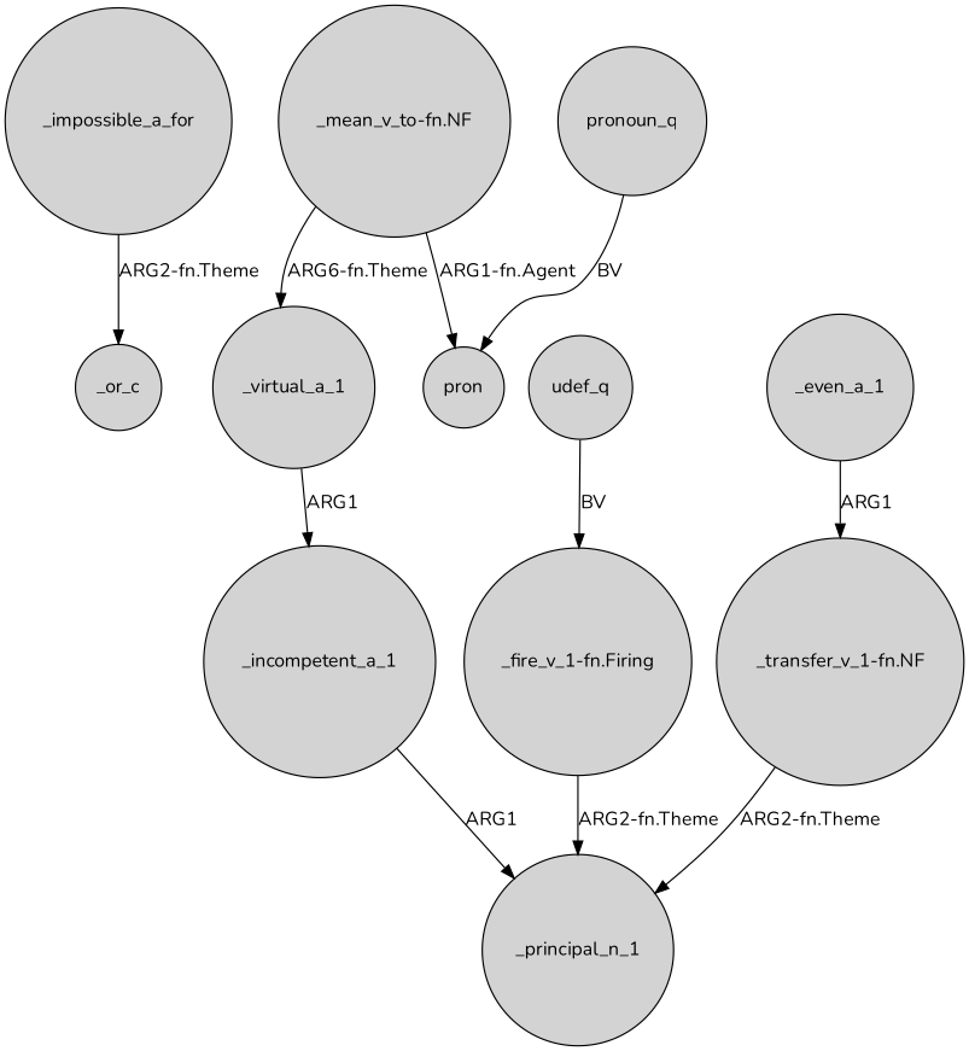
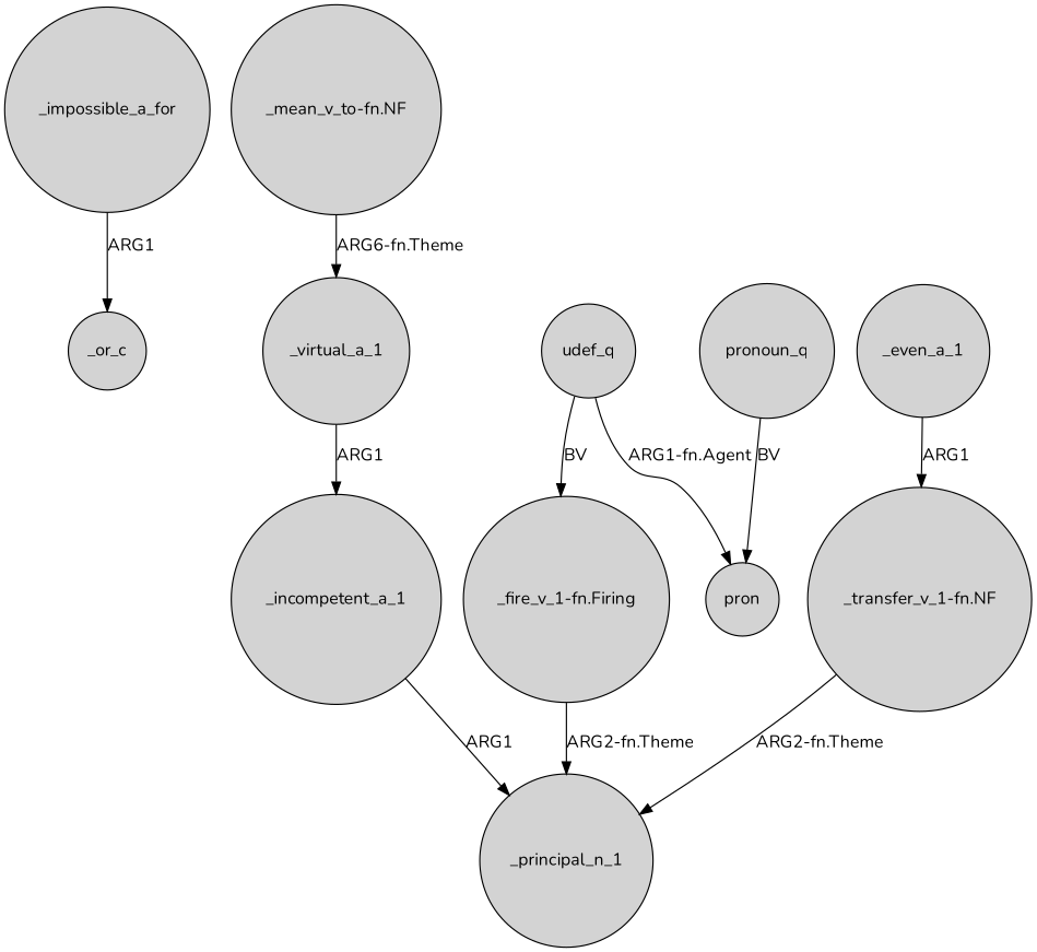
  digraph {
    fontname=Nunito
    node [fontname=Nunito shape=circle style=filled]
    edge [fontname=Nunito]
    _impossible_a_for
    _or_c
    "_transfer_v_1-fn.NF"
    _principal_n_1
    "_mean_v_to-fn.NF"
    _virtual_a_1
    pron
    _incompetent_a_1
    udef_q
    "_fire_v_1-fn.Firing"
    _even_a_1
    pronoun_q
-   _impossible_a_for -> _or_c [label="ARG2-fn.Theme"]
+   _impossible_a_for -> _or_c [label=ARG1]
    "_transfer_v_1-fn.NF" -> _principal_n_1 [label="ARG2-fn.Theme"]
    "_mean_v_to-fn.NF" -> _virtual_a_1 [label="ARG6-fn.Theme"]
-   "_mean_v_to-fn.NF" -> pron [label="ARG1-fn.Agent"]
+   udef_q -> pron [label="ARG1-fn.Agent"]
    _virtual_a_1 -> _incompetent_a_1 [label=ARG1]
    _incompetent_a_1 -> _principal_n_1 [label=ARG1]
    udef_q -> "_fire_v_1-fn.Firing" [label=BV]
    "_fire_v_1-fn.Firing" -> _principal_n_1 [label="ARG2-fn.Theme"]
    _even_a_1 -> "_transfer_v_1-fn.NF" [label=ARG1]
    pronoun_q -> pron [label=BV]
  }
